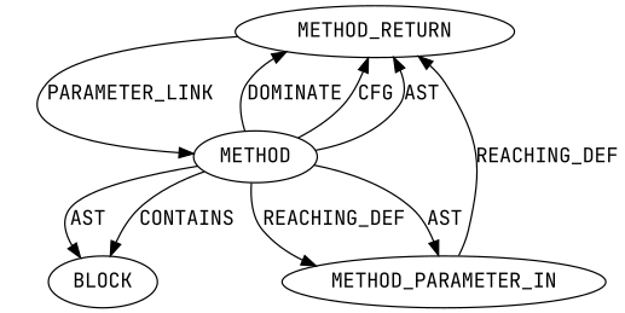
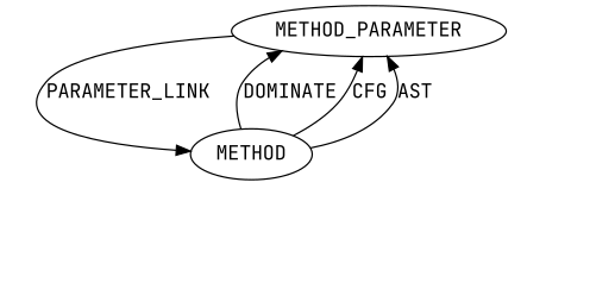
  digraph {
    fontname="JetBrains Mono"
    node [CODE="<empty>" ORDER=1 TYPE_FULL_NAME=ANY fontname="JetBrains Mono"]
    edge [fontname="JetBrains Mono"]
-   n1 [CODE=RET EVALUATION_STRATEGY=BY_VALUE ORDER=2 label=METHOD_RETURN]
+   n1 [CODE=RET EVALUATION_STRATEGY=BY_VALUE ORDER=2 label=METHOD_PARAMETER]
    n2 [AST_PARENT_FULL_NAME="<global>" AST_PARENT_TYPE=NAMESPACE_BLOCK FILENAME="<empty>" FULL_NAME="<operator>.preDecrement" IS_EXTERNAL=true NAME="<operator>.preDecrement" ORDER=0 label=METHOD TYPE_FULL_NAME=""]
-   n3 [CODE=p1 EVALUATION_STRATEGY=BY_VALUE INDEX=1 IS_VARIADIC=false NAME=p1 label=METHOD_PARAMETER_IN]
-   n4 [ARGUMENT_INDEX=1 label=BLOCK]
    n1 -> n2 [label=PARAMETER_LINK]
    n2 -> n1 [label=DOMINATE]
    n2 -> n1 [label=CFG]
    n2 -> n1 [label=AST]
-   n2 -> n3 [label=AST]
-   n2 -> n3 [label=REACHING_DEF]
-   n2 -> n4 [label=AST]
-   n2 -> n4 [label=CONTAINS]
-   n3 -> n1 [VARIABLE=p1 label=REACHING_DEF]
  }
